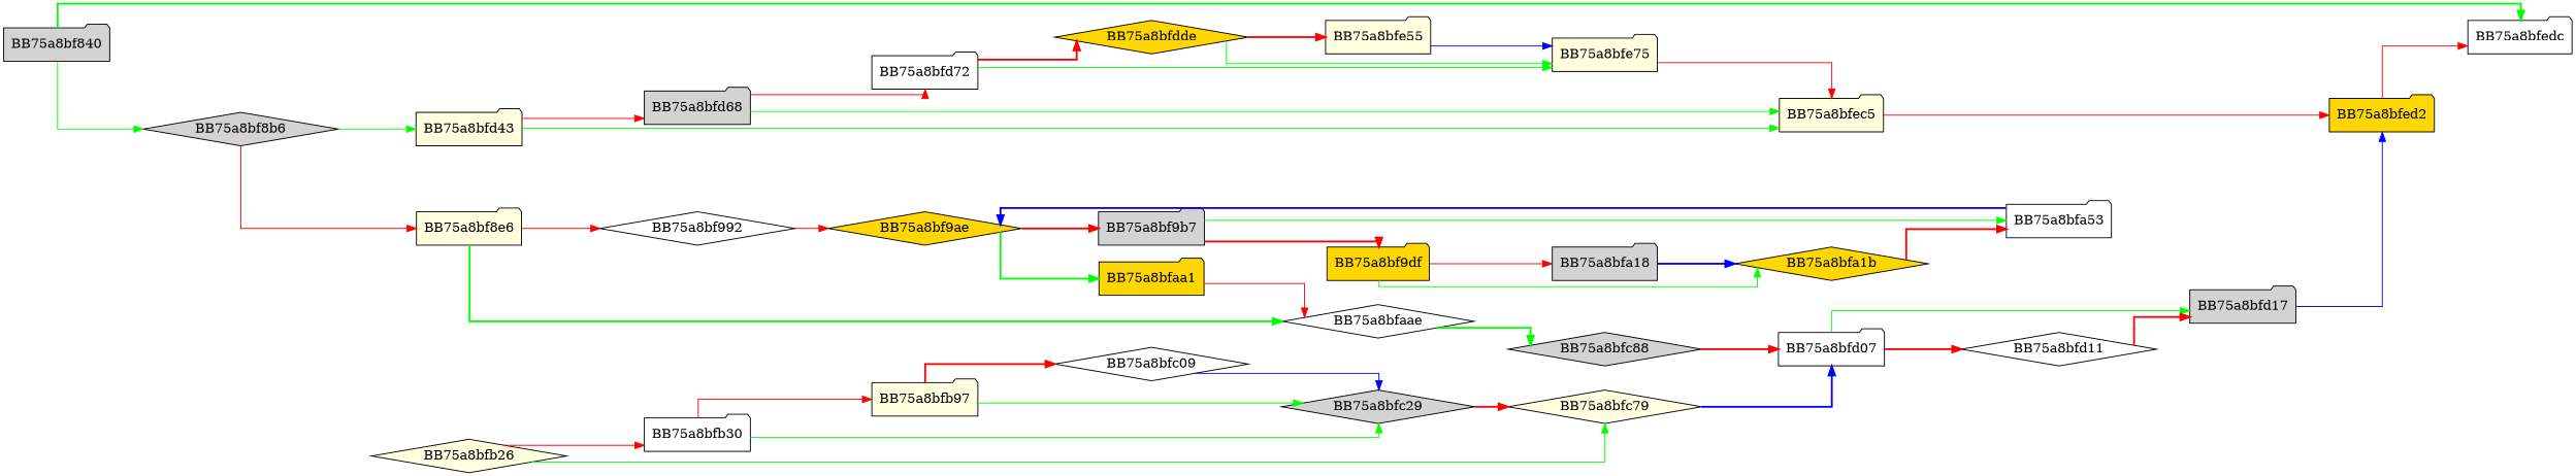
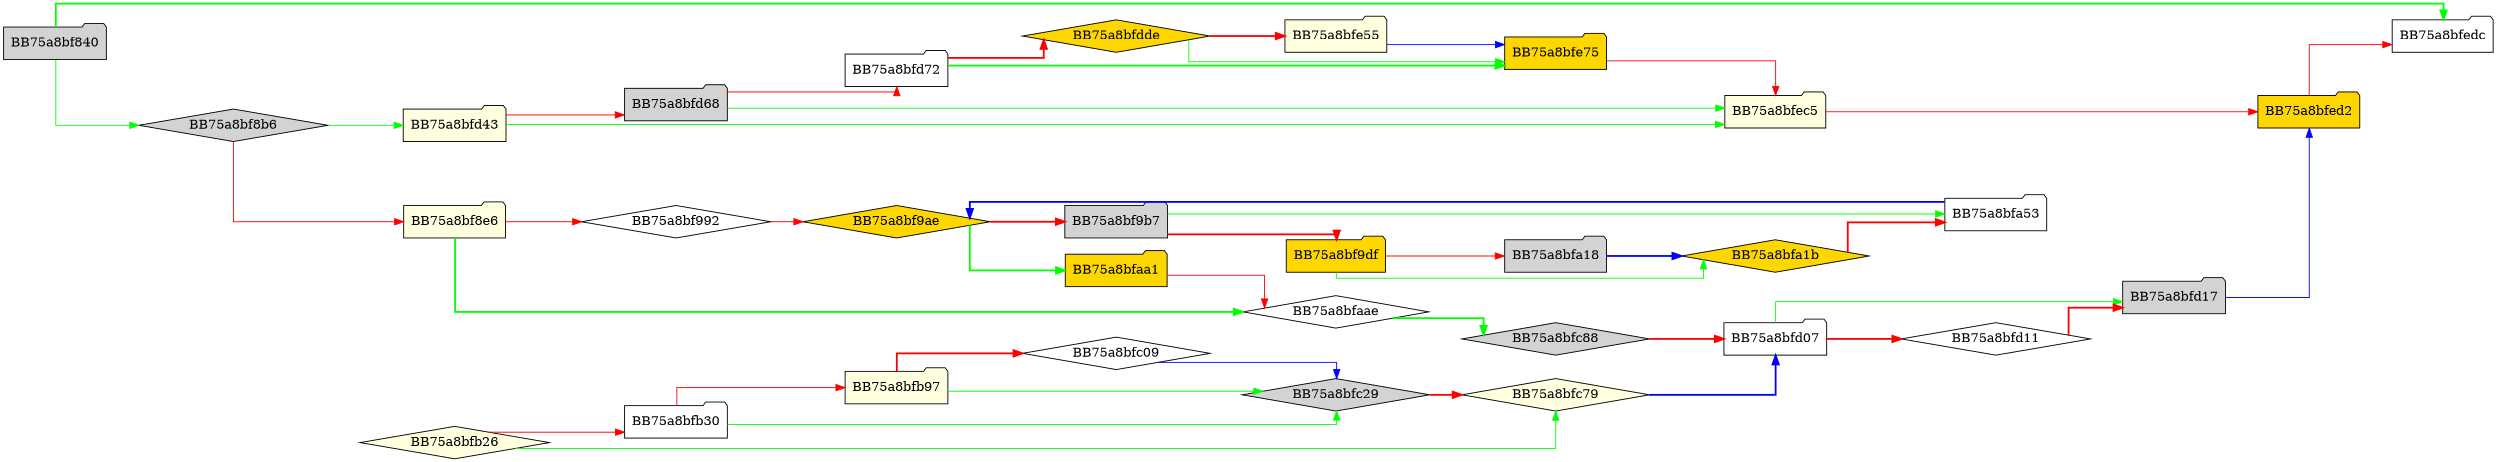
  digraph {
    rankdir=LR
    splines=ortho
    node [fillcolor=white shape=folder style=filled]
    edge [color=red style=solid]
    BB75a8bf840 [fillcolor=lightgrey]
    BB75a8bfedc
    BB75a8bf8b6 [fillcolor=lightgrey shape=diamond]
    BB75a8bfd43 [fillcolor=lightyellow]
    BB75a8bf8e6 [fillcolor=lightyellow]
    BB75a8bfec5 [fillcolor=lightyellow]
    BB75a8bfd68 [fillcolor=lightgrey]
    BB75a8bfaae [shape=diamond]
    BB75a8bf992 [shape=diamond]
    BB75a8bfed2 [fillcolor=gold]
    BB75a8bfd72
    BB75a8bfc88 [fillcolor=lightgrey shape=diamond]
    BB75a8bf9ae [fillcolor=gold shape=diamond]
    BB75a8bfd07
    BB75a8bfaa1 [fillcolor=gold]
    BB75a8bf9b7 [fillcolor=lightgrey]
    BB75a8bfa53
    BB75a8bf9df [fillcolor=gold]
    BB75a8bfa1b [fillcolor=gold shape=diamond]
    BB75a8bfa18 [fillcolor=lightgrey]
    BB75a8bfd17 [fillcolor=lightgrey]
    BB75a8bfd11 [shape=diamond]
    BB75a8bfc79 [fillcolor=lightyellow shape=diamond]
    BB75a8bfb26 [fillcolor=lightyellow shape=diamond]
    BB75a8bfb30
    BB75a8bfc29 [fillcolor=lightgrey shape=diamond]
    BB75a8bfb97 [fillcolor=lightyellow]
    BB75a8bfc09 [shape=diamond]
-   BB75a8bfe75 [fillcolor=lightyellow]
+   BB75a8bfe75 [fillcolor=gold]
    BB75a8bfdde [fillcolor=gold shape=diamond]
    BB75a8bfe55 [fillcolor=lightyellow]
    BB75a8bf840 -> BB75a8bfedc [color=green style=bold]
    BB75a8bf840 -> BB75a8bf8b6 [color=green]
    BB75a8bf8b6 -> BB75a8bfd43 [color=green]
    BB75a8bf8b6 -> BB75a8bf8e6
    BB75a8bfd43 -> BB75a8bfec5 [color=green]
    BB75a8bfd43 -> BB75a8bfd68
    BB75a8bf8e6 -> BB75a8bfaae [color=green style=bold]
    BB75a8bf8e6 -> BB75a8bf992
    BB75a8bfec5 -> BB75a8bfed2
    BB75a8bfd68 -> BB75a8bfec5 [color=green]
    BB75a8bfd68 -> BB75a8bfd72
    BB75a8bfaae -> BB75a8bfc88 [color=green style=bold]
    BB75a8bf992 -> BB75a8bf9ae
    BB75a8bfed2 -> BB75a8bfedc
-   BB75a8bfd72 -> BB75a8bfe75 [color=green]
+   BB75a8bfd72 -> BB75a8bfe75 [color=green style=bold]
    BB75a8bfd72 -> BB75a8bfdde [style=bold]
    BB75a8bfc88 -> BB75a8bfd07 [style=bold]
    BB75a8bf9ae -> BB75a8bfaa1 [color=green style=bold]
    BB75a8bf9ae -> BB75a8bf9b7 [style=bold]
    BB75a8bfd07 -> BB75a8bfd17 [color=green]
    BB75a8bfd07 -> BB75a8bfd11 [style=bold]
    BB75a8bfaa1 -> BB75a8bfaae
    BB75a8bf9b7 -> BB75a8bfa53 [color=green]
    BB75a8bf9b7 -> BB75a8bf9df [style=bold]
    BB75a8bfa53 -> BB75a8bf9ae [color=blue style=bold]
    BB75a8bf9df -> BB75a8bfa1b [color=green]
    BB75a8bf9df -> BB75a8bfa18
    BB75a8bfa1b -> BB75a8bfa53 [style=bold]
    BB75a8bfa18 -> BB75a8bfa1b [color=blue style=bold]
    BB75a8bfd17 -> BB75a8bfed2 [color=blue]
    BB75a8bfd11 -> BB75a8bfd17 [style=bold]
    BB75a8bfc79 -> BB75a8bfd07 [color=blue style=bold]
    BB75a8bfb26 -> BB75a8bfc79 [color=green]
    BB75a8bfb26 -> BB75a8bfb30
    BB75a8bfb30 -> BB75a8bfc29 [color=green]
    BB75a8bfb30 -> BB75a8bfb97
    BB75a8bfc29 -> BB75a8bfc79 [style=bold]
    BB75a8bfb97 -> BB75a8bfc29 [color=green]
    BB75a8bfb97 -> BB75a8bfc09 [style=bold]
    BB75a8bfc09 -> BB75a8bfc29 [color=blue]
    BB75a8bfe75 -> BB75a8bfec5
    BB75a8bfdde -> BB75a8bfe75 [color=green]
    BB75a8bfdde -> BB75a8bfe55 [style=bold]
    BB75a8bfe55 -> BB75a8bfe75 [color=blue]
  }
